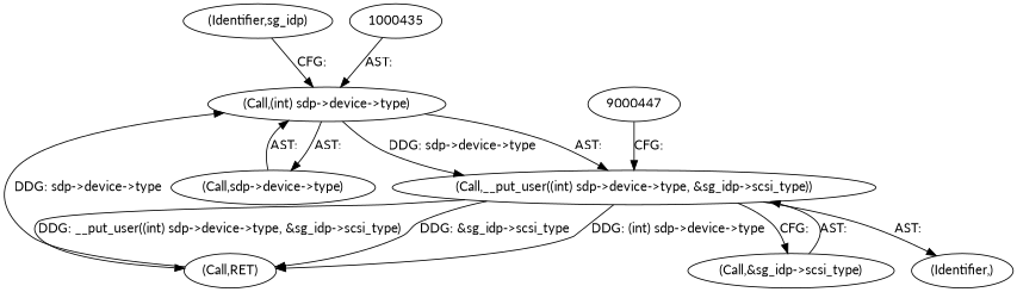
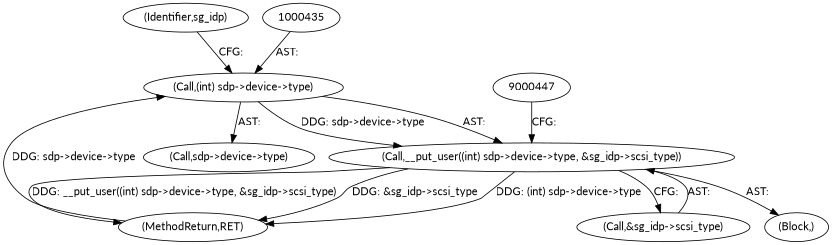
  digraph {
    fontname=Lato
    node [fontname=Lato]
    edge [fontname=Lato]
    n1 [label="(Call,(int) sdp->device->type)"]
    n2 [label="(Call,__put_user((int) sdp->device->type, &sg_idp->scsi_type))"]
    n3 [label="(Call,sdp->device->type)"]
-   n4 [label="(Call,RET)"]
+   n4 [label="(MethodReturn,RET)"]
    n5 [label="(Call,&sg_idp->scsi_type)"]
-   n6 [label="(Identifier,)"]
+   n6 [label="(Block,)"]
    n7 [label="(Identifier,sg_idp)"]
    1000435
    n9 [label=9000447]
    n1 -> n2 [label="AST: "]
    n1 -> n2 [label="DDG: sdp->device->type"]
    n1 -> n3 [label="AST: "]
    n2 -> n4 [label="DDG: (int) sdp->device->type"]
    n2 -> n4 [label="DDG: __put_user((int) sdp->device->type, &sg_idp->scsi_type)"]
    n2 -> n4 [label="DDG: &sg_idp->scsi_type"]
    n2 -> n5 [label="CFG: "]
    n2 -> n6 [label="AST: "]
-   n3 -> n1 [label="AST: "]
    n4 -> n1 [label="DDG: sdp->device->type"]
    n5 -> n2 [label="AST: "]
    n7 -> n1 [label="CFG: "]
    1000435 -> n1 [label="AST: "]
    n9 -> n2 [label="CFG: "]
  }
